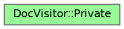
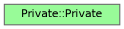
  digraph {
    rankdir=LR
-   n1 [color=gray40 fillcolor=palegreen fontname=Helvetica fontsize=10 height=0.2 label="DocVisitor::Private" shape=box style=filled width=0.4]
+   n1 [color=gray40 fillcolor=palegreen fontname=Helvetica fontsize=10 height=0.2 label="Private::Private" shape=box style=filled width=0.4]
  }
